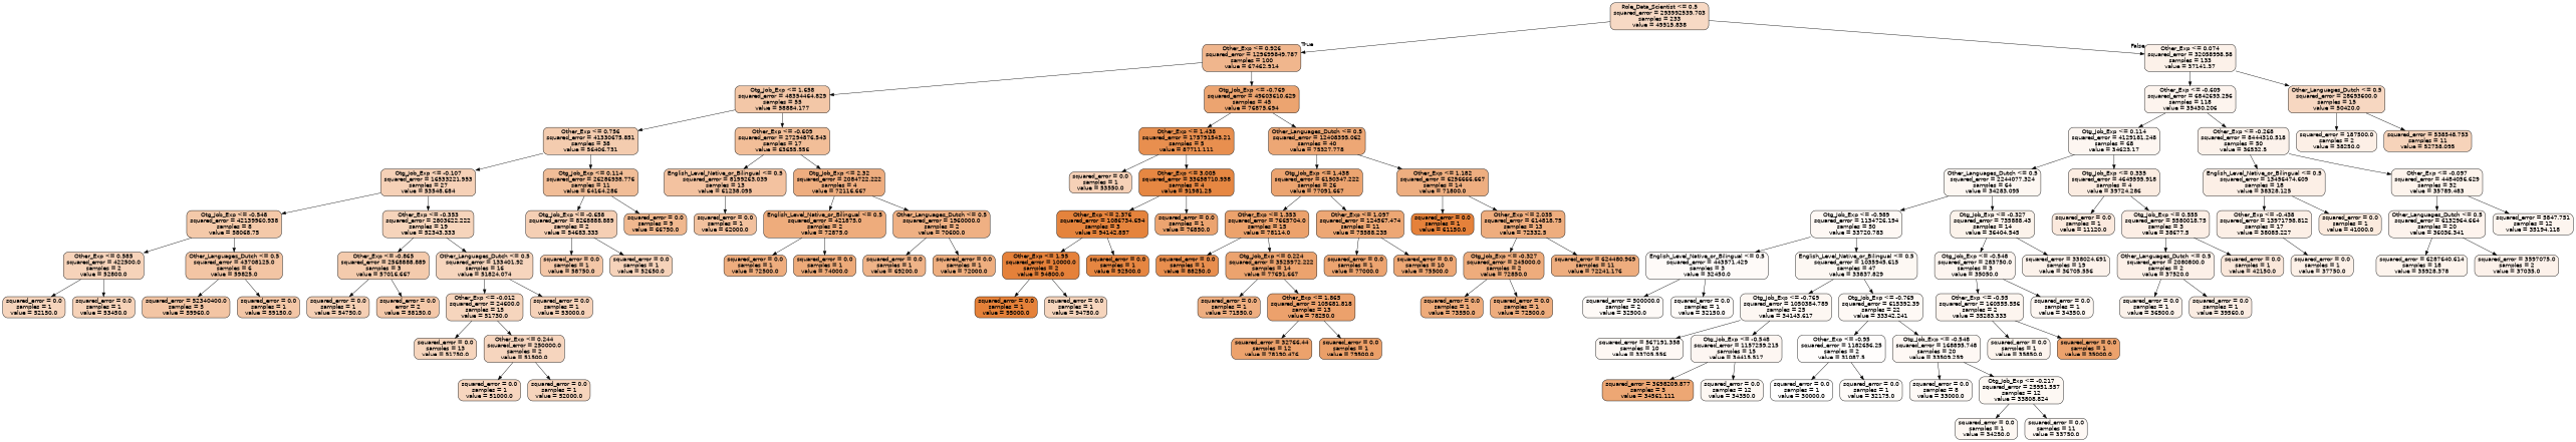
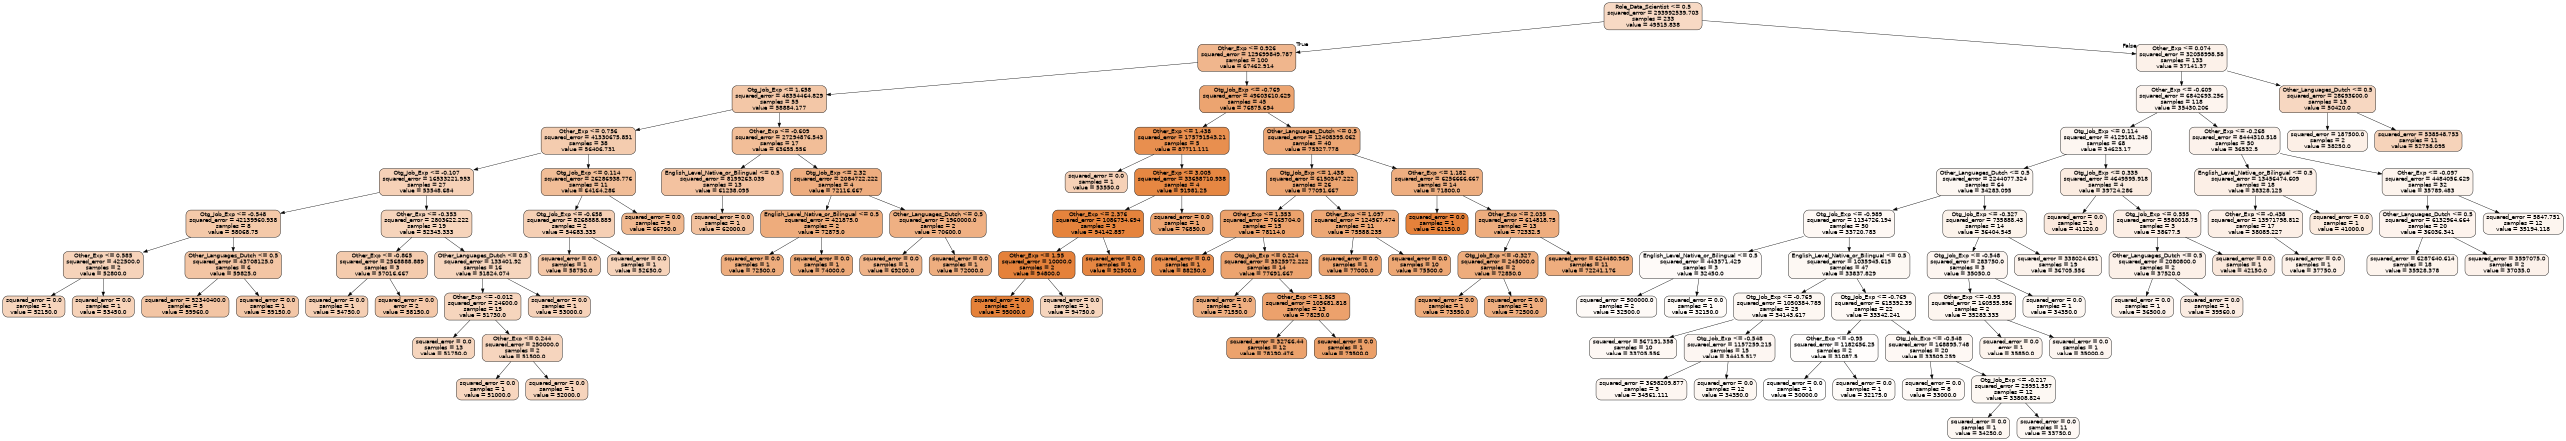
  digraph {
    node [color=black fillcolor="#fdf7f2" fontname=helvetica shape=box style="filled, rounded"]
    edge [fontname=helvetica]
    n1 [fillcolor="#f7d9c4" label="Role_Data_Scientist <= 0.5\nsquared_error = 293992539.703\nsamples = 233\nvalue = 49515.838"]
    n2 [fillcolor="#f0b68d" label="Other_Exp <= 0.926\nsquared_error = 129699849.787\nsamples = 100\nvalue = 67462.914"]
    n3 [fillcolor="#fcf1e9" label="Other_Exp <= 0.074\nsquared_error = 32058998.58\nsamples = 133\nvalue = 37141.37"]
    n4 [fillcolor="#f3c7a7" label="Otg_Job_Exp <= 1.658\nsquared_error = 48354464.829\nsamples = 55\nvalue = 58884.177"]
    n5 [fillcolor="#eca470" label="Otg_Job_Exp <= -0.769\nsquared_error = 49603610.629\nsamples = 45\nvalue = 76875.694"]
    n6 [fillcolor="#fdf4ee" label="Other_Exp <= -0.609\nsquared_error = 6842693.256\nsamples = 118\nvalue = 35430.206"]
    n7 [fillcolor="#f7d7c1" label="Other_Languages_Dutch <= 0.5\nsquared_error = 28693600.0\nsamples = 15\nvalue = 50420.0"]
    n8 [fillcolor="#f4ccaf" label="Other_Exp <= 0.756\nsquared_error = 41330675.851\nsamples = 38\nvalue = 56406.731"]
    n9 [fillcolor="#f2be98" label="Other_Exp <= -0.609\nsquared_error = 27294876.543\nsamples = 17\nvalue = 63655.556"]
    n10 [fillcolor="#e88f4f" label="Other_Exp <= 1.438\nsquared_error = 175791543.21\nsamples = 5\nvalue = 87711.111"]
    n11 [fillcolor="#eda775" label="Other_Languages_Dutch <= 0.5\nsquared_error = 12408395.062\nsamples = 40\nvalue = 75327.778"]
    n12 [fillcolor="#f6d1b7" label="Otg_Job_Exp <= -0.107\nsquared_error = 16533221.953\nsamples = 27\nvalue = 53548.684"]
    n13 [fillcolor="#f1bd97" label="Otg_Job_Exp <= 0.114\nsquared_error = 26286938.776\nsamples = 11\nvalue = 64164.286"]
    n14 [fillcolor="#f3c2a0" label="English_Level_Native_or_Bilingual <= 0.5\nsquared_error = 8199263.039\nsamples = 13\nvalue = 61238.095"]
    n15 [fillcolor="#eead7f" label="Otg_Job_Exp <= 2.32\nsquared_error = 2084722.222\nsamples = 4\nvalue = 72116.667"]
    n16 [fillcolor="#f4c9a9" label="Otg_Job_Exp <= -0.548\nsquared_error = 42139960.938\nsamples = 8\nvalue = 58068.75"]
    n17 [fillcolor="#f6d4bb" label="Other_Exp <= -0.353\nsquared_error = 2803622.222\nsamples = 19\nvalue = 52343.333"]
    n18 [fillcolor="#f5cfb4" label="Otg_Job_Exp <= -0.658\nsquared_error = 8268888.889\nsamples = 2\nvalue = 54683.333"]
    n19 [fillcolor="#f0b88f" label="squared_error = 0.0\nsamples = 9\nvalue = 66750.0"]
    n20 [fillcolor="#f6d3ba" label="Other_Exp <= 0.585\nsquared_error = 422500.0\nsamples = 2\nvalue = 52800.0"]
    n21 [fillcolor="#f3c5a4" label="Other_Languages_Dutch <= 0.5\nsquared_error = 43708125.0\nsamples = 6\nvalue = 59825.0"]
    n22 [fillcolor="#f4cbad" label="Other_Exp <= -0.865\nsquared_error = 2568888.889\nsamples = 3\nvalue = 57016.667"]
    n23 [fillcolor="#f6d5bd" label="Other_Languages_Dutch <= 0.5\nsquared_error = 133401.92\nsamples = 16\nvalue = 51824.074"]
    n24 [fillcolor="#f6d4bc" label="squared_error = 0.0\nsamples = 1\nvalue = 52150.0"]
    n25 [fillcolor="#f6d2b8" label="squared_error = 0.0\nsamples = 1\nvalue = 53450.0"]
    n26 [fillcolor="#f3c5a4" label="squared_error = 52340400.0\nsamples = 5\nvalue = 59960.0"]
    n27 [fillcolor="#f3c6a6" label="squared_error = 0.0\nsamples = 1\nvalue = 59150.0"]
    n28 [fillcolor="#f5cfb4" label="squared_error = 0.0\nsamples = 1\nvalue = 54750.0"]
    n29 [fillcolor="#f4c8a9" label="squared_error = 0.0\nerror = 2\nvalue = 58150.0"]
    n30 [fillcolor="#f6d5bd" label="Other_Exp <= -0.012\nsquared_error = 24600.0\nsamples = 15\nvalue = 51730.0"]
    n31 [fillcolor="#f6d2b9" label="squared_error = 0.0\nsamples = 1\nvalue = 53000.0"]
    n32 [fillcolor="#f6d5bd" label="squared_error = 0.0\nsamples = 13\nvalue = 51750.0"]
    n33 [fillcolor="#f6d5be" label="Other_Exp <= 0.244\nsquared_error = 250000.0\nsamples = 2\nvalue = 51500.0"]
    n34 [fillcolor="#f7d6bf" label="squared_error = 0.0\nsamples = 1\nvalue = 51000.0"]
    n35 [fillcolor="#f6d4bc" label="squared_error = 0.0\nsamples = 1\nvalue = 52000.0"]
    n36 [fillcolor="#f4c7a7" label="squared_error = 0.0\nsamples = 1\nvalue = 58750.0"]
    n37 [fillcolor="#f6d3ba" label="squared_error = 0.0\nsamples = 1\nvalue = 52650.0"]
    n38 [fillcolor="#f2c19e" label="squared_error = 0.0\nsamples = 1\nvalue = 62000.0"]
    n39 [fillcolor="#eeac7c" label="English_Level_Native_or_Bilingual <= 0.5\nsquared_error = 421875.0\nsamples = 2\nvalue = 72875.0"]
    n40 [fillcolor="#efb083" label="Other_Languages_Dutch <= 0.5\nsquared_error = 1960000.0\nsamples = 2\nvalue = 70600.0"]
    n41 [fillcolor="#eead7e" label="squared_error = 0.0\nsamples = 1\nvalue = 72500.0"]
    n42 [fillcolor="#edaa79" label="squared_error = 0.0\nsamples = 1\nvalue = 74000.0"]
    n43 [fillcolor="#efb388" label="squared_error = 0.0\nsamples = 1\nvalue = 69200.0"]
    n44 [fillcolor="#eeae7f" label="squared_error = 0.0\nsamples = 1\nvalue = 72000.0"]
    n45 [fillcolor="#f6d1b7" label="squared_error = 0.0\nsamples = 1\nvalue = 53550.0"]
    n46 [fillcolor="#e68742" label="Other_Exp <= 3.005\nsquared_error = 33658710.938\nsamples = 4\nvalue = 91981.25"]
    n47 [fillcolor="#eca470" label="Otg_Job_Exp <= 1.438\nsquared_error = 6150347.222\nsamples = 26\nvalue = 77091.667"]
    n48 [fillcolor="#eeae80" label="Other_Exp <= 1.182\nsquared_error = 6256666.667\nsamples = 14\nvalue = 71800.0"]
    n49 [fillcolor="#e5833c" label="Other_Exp <= 2.376\nsquared_error = 1086734.694\nsamples = 3\nvalue = 94142.857"]
    n50 [fillcolor="#eca470" label="squared_error = 0.0\nsamples = 1\nvalue = 76850.0"]
    n51 [fillcolor="#e5813a" label="Other_Exp <= 1.95\nsquared_error = 10000.0\nsamples = 2\nvalue = 94800.0"]
    n52 [fillcolor="#e68641" label="squared_error = 0.0\nsamples = 1\nvalue = 92500.0"]
    n53 [fillcolor="#e58139" label="squared_error = 0.0\nsamples = 1\nvalue = 95000.0"]
    n54 [fillcolor="#f6d5bd" label="squared_error = 0.0\nsamples = 1\nvalue = 94750.0"]
    n55 [fillcolor="#eca26c" label="Other_Exp <= 1.353\nsquared_error = 7665704.0\nsamples = 15\nvalue = 78114.0"]
    n56 [fillcolor="#eda774" label="Other_Exp <= 1.097\nsquared_error = 124567.474\nsamples = 11\nvalue = 75588.235"]
    n57 [fillcolor="#e5813a" label="squared_error = 0.0\nsamples = 1\nvalue = 61150.0"]
    n58 [fillcolor="#eead7e" label="Other_Exp <= 2.035\nsquared_error = 614818.75\nsamples = 13\nvalue = 72332.5"]
    n59 [fillcolor="#e88e4e" label="squared_error = 0.0\nsamples = 1\nvalue = 88250.0"]
    n60 [fillcolor="#eca36e" label="Otg_Job_Exp <= 0.224\nsquared_error = 3525972.222\nsamples = 14\nvalue = 77691.667"]
    n61 [fillcolor="#eca470" label="squared_error = 0.0\nsamples = 1\nvalue = 77000.0"]
    n62 [fillcolor="#eda774" label="squared_error = 0.0\nsamples = 10\nvalue = 75500.0"]
    n63 [fillcolor="#eeae80" label="squared_error = 0.0\nsamples = 1\nvalue = 71550.0"]
    n64 [fillcolor="#eca16c" label="Other_Exp <= 1.865\nsquared_error = 105681.818\nsamples = 13\nvalue = 78250.0"]
    n65 [fillcolor="#eca26c" label="squared_error = 32766.44\nsamples = 12\nvalue = 78190.476"]
    n66 [fillcolor="#eb9f68" label="squared_error = 0.0\nsamples = 1\nvalue = 79500.0"]
    n67 [fillcolor="#eeac7c" label="Otg_Job_Exp <= -0.327\nsquared_error = 245000.0\nsamples = 2\nvalue = 72850.0"]
    n68 [fillcolor="#eead7e" label="squared_error = 624480.969\nsamples = 11\nvalue = 72241.176"]
    n69 [fillcolor="#eeab7a" label="squared_error = 0.0\nsamples = 1\nvalue = 73550.0"]
    n70 [fillcolor="#eead7e" label="squared_error = 0.0\nsamples = 1\nvalue = 72500.0"]
    n71 [fillcolor="#fdf6f1" label="Otg_Job_Exp <= 0.114\nsquared_error = 4129181.248\nsamples = 68\nvalue = 34623.17"]
    n72 [fillcolor="#fcf2eb" label="Other_Exp <= -0.268\nsquared_error = 8444310.518\nsamples = 50\nvalue = 36532.5"]
    n73 [fillcolor="#fcefe6" label="squared_error = 187500.0\nsamples = 2\nvalue = 38250.0"]
    n74 [fillcolor="#f6d3ba" label="squared_error = 538548.753\nsamples = 11\nvalue = 52738.095"]
    n75 [label="Other_Languages_Dutch <= 0.5\nsquared_error = 2244077.324\nsamples = 64\nvalue = 34283.095"]
    n76 [fillcolor="#fbece1" label="Otg_Job_Exp <= 0.335\nsquared_error = 4649595.918\nsamples = 4\nvalue = 39724.286"]
    n77 [fillcolor="#fcefe6" label="English_Level_Native_or_Bilingual <= 0.5\nsquared_error = 13456474.609\nsamples = 18\nvalue = 38328.125"]
    n78 [fillcolor="#fdf4ed" label="Other_Exp <= -0.097\nsquared_error = 4484056.629\nsamples = 32\nvalue = 35789.483"]
    n79 [fillcolor="#fef8f4" label="Otg_Job_Exp <= -0.989\nsquared_error = 1134726.194\nsamples = 50\nvalue = 33720.783"]
    n80 [fillcolor="#fcf3eb" label="Otg_Job_Exp <= -0.327\nsquared_error = 735888.43\nsamples = 14\nvalue = 36404.545"]
-   n81 [fillcolor="#fbe9dd" label="squared_error = 0.0\nsamples = 1\nvalue = 11120.0"]
+   n81 [fillcolor="#fbe9dd" label="squared_error = 0.0\nsamples = 1\nvalue = 41120.0"]
    n82 [fillcolor="#fceee5" label="Otg_Job_Exp <= 0.555\nsquared_error = 5580018.75\nsamples = 3\nvalue = 38677.5"]
    n83 [fillcolor="#fefaf8" label="English_Level_Native_or_Bilingual <= 0.5\nsquared_error = 443571.429\nsamples = 3\nvalue = 32450.0"]
    n84 [fillcolor="#fdf8f3" label="English_Level_Native_or_Bilingual <= 0.5\nsquared_error = 1035945.615\nsamples = 47\nvalue = 33837.829"]
    n85 [fillcolor="#fdf5f0" label="Otg_Job_Exp <= -0.548\nsquared_error = 283750.0\nsamples = 3\nvalue = 35050.0"]
    n86 [fillcolor="#fcf2eb" label="squared_error = 338024.691\nsamples = 19\nvalue = 36705.556"]
    n87 [fillcolor="#fefaf7" label="squared_error = 500000.0\nsamples = 2\nvalue = 32500.0"]
    n88 [fillcolor="#fefbf8" label="squared_error = 0.0\nsamples = 1\nvalue = 32150.0"]
    n89 [label="Otg_Job_Exp <= -0.769\nsquared_error = 1050384.789\nsamples = 25\nvalue = 34143.617"]
    n90 [fillcolor="#fef9f5" label="Otg_Job_Exp <= -0.769\nsquared_error = 615392.39\nsamples = 22\nvalue = 33342.241"]
    n91 [fillcolor="#fef8f4" label="squared_error = 567191.358\nsamples = 10\nvalue = 33705.556"]
    n92 [fillcolor="#fdf6f2" label="Otg_Job_Exp <= -0.548\nsquared_error = 1157259.215\nsamples = 15\nvalue = 34415.517"]
    n93 [fillcolor="#fffdfc" label="Other_Exp <= -0.95\nsquared_error = 1182656.25\nsamples = 2\nvalue = 31087.5"]
    n94 [fillcolor="#fef8f4" label="Otg_Job_Exp <= -0.548\nsquared_error = 168895.748\nsamples = 20\nvalue = 33509.259"]
-   n95 [fillcolor="#eda774" label="squared_error = 3698209.877\nsamples = 3\nvalue = 34561.111"]
+   n95 [fillcolor="#fdf6f1" label="squared_error = 3698209.877\nsamples = 3\nvalue = 34561.111"]
    n96 [label="squared_error = 0.0\nsamples = 12\nvalue = 34350.0"]
    n97 [fillcolor="#ffffff" label="squared_error = 0.0\nsamples = 1\nvalue = 30000.0"]
    n98 [fillcolor="#fefbf8" label="squared_error = 0.0\nsamples = 1\nvalue = 32175.0"]
    n99 [fillcolor="#fef9f6" label="squared_error = 0.0\nsamples = 8\nvalue = 33000.0"]
    n100 [fillcolor="#fdf8f3" label="Otg_Job_Exp <= -0.217\nsquared_error = 25951.557\nsamples = 12\nvalue = 33808.824"]
    n101 [label="squared_error = 0.0\nsamples = 1\nvalue = 34250.0"]
    n102 [fillcolor="#fef8f4" label="squared_error = 0.0\nsamples = 11\nvalue = 33750.0"]
    n103 [fillcolor="#fdf5ef" label="Other_Exp <= -0.95\nsquared_error = 160555.556\nsamples = 2\nvalue = 35283.333"]
    n104 [label="squared_error = 0.0\nsamples = 1\nvalue = 34350.0"]
-   n105 [fillcolor="#fdf4ed" label="squared_error = 0.0\nsamples = 1\nvalue = 35850.0"]
-   n106 [fillcolor="#eca26c" label="squared_error = 0.0\nsamples = 1\nvalue = 35000.0"]
+   n105 [fillcolor="#fdf4ed" label="squared_error = 0.0\nerror = 1\nvalue = 35850.0"]
+   n106 [fillcolor="#fdf5f0" label="squared_error = 0.0\nsamples = 1\nvalue = 35000.0"]
    n107 [fillcolor="#fcf0e8" label="Other_Languages_Dutch <= 0.5\nsquared_error = 2080800.0\nsamples = 2\nvalue = 37520.0"]
    n108 [fillcolor="#fae7da" label="squared_error = 0.0\nsamples = 1\nvalue = 42150.0"]
    n109 [fillcolor="#fcf2eb" label="squared_error = 0.0\nsamples = 1\nvalue = 36500.0"]
    n110 [fillcolor="#fbece2" label="squared_error = 0.0\nsamples = 1\nvalue = 39560.0"]
    n111 [fillcolor="#fcefe6" label="Other_Exp <= -0.438\nsquared_error = 13971798.812\nsamples = 17\nvalue = 38085.227"]
    n112 [fillcolor="#fbeadd" label="squared_error = 0.0\nsamples = 1\nvalue = 41000.0"]
    n113 [fillcolor="#fdf3ed" label="Other_Languages_Dutch <= 0.5\nsquared_error = 6132964.664\nsamples = 20\nvalue = 36036.341"]
    n114 [fillcolor="#fdf5ef" label="squared_error = 5847.751\nsamples = 12\nvalue = 35194.118"]
    n115 [fillcolor="#fcf0e7" label="squared_error = 0.0\nsamples = 1\nvalue = 37750.0"]
    n116 [fillcolor="#fdf4ed" label="squared_error = 6287640.614\nsamples = 18\nvalue = 35928.378"]
    n117 [fillcolor="#fcf1ea" label="squared_error = 3597075.0\nsamples = 2\nvalue = 37035.0"]
    n1 -> n2 [headlabel=True labelangle=45 labeldistance=2.5]
    n1 -> n3 [headlabel=False labelangle=-45 labeldistance=2.5]
    n2 -> n4
    n2 -> n5
    n3 -> n6
    n3 -> n7
    n4 -> n8
    n4 -> n9
    n5 -> n10
    n5 -> n11
    n6 -> n71
    n6 -> n72
    n7 -> n73
    n7 -> n74
    n8 -> n12
    n8 -> n13
    n9 -> n14
    n9 -> n15
    n10 -> n45
    n10 -> n46
    n11 -> n47
    n11 -> n48
    n12 -> n16
    n12 -> n17
    n13 -> n18
    n13 -> n19
    n14 -> n38
    n15 -> n39
    n15 -> n40
    n16 -> n20
    n16 -> n21
    n17 -> n22
    n17 -> n23
    n18 -> n36
    n18 -> n37
    n20 -> n24
    n20 -> n25
    n21 -> n26
    n21 -> n27
    n22 -> n28
    n22 -> n29
    n23 -> n30
    n23 -> n31
    n30 -> n32
    n30 -> n33
    n33 -> n34
    n33 -> n35
    n39 -> n41
    n39 -> n42
    n40 -> n43
    n40 -> n44
    n46 -> n49
    n46 -> n50
    n47 -> n55
    n47 -> n56
    n48 -> n57
    n48 -> n58
    n49 -> n51
    n49 -> n52
    n51 -> n53
    n51 -> n54
    n55 -> n59
    n55 -> n60
    n56 -> n61
    n56 -> n62
    n58 -> n67
    n58 -> n68
    n60 -> n63
    n60 -> n64
    n64 -> n65
    n64 -> n66
    n67 -> n69
    n67 -> n70
    n71 -> n75
    n71 -> n76
    n72 -> n77
    n72 -> n78
    n75 -> n79
    n75 -> n80
    n76 -> n81
    n76 -> n82
    n77 -> n111
    n77 -> n112
    n78 -> n113
    n78 -> n114
    n79 -> n83
    n79 -> n84
    n80 -> n85
    n80 -> n86
    n82 -> n107
    n82 -> n108
    n83 -> n87
    n83 -> n88
    n84 -> n89
    n84 -> n90
    n85 -> n103
    n85 -> n104
    n89 -> n91
    n89 -> n92
    n90 -> n93
    n90 -> n94
    n92 -> n95
    n92 -> n96
    n93 -> n97
    n93 -> n98
    n94 -> n99
    n94 -> n100
    n100 -> n101
    n100 -> n102
    n103 -> n105
    n103 -> n106
    n107 -> n109
    n107 -> n110
    n111 -> n115
    n113 -> n116
    n113 -> n117
  }
